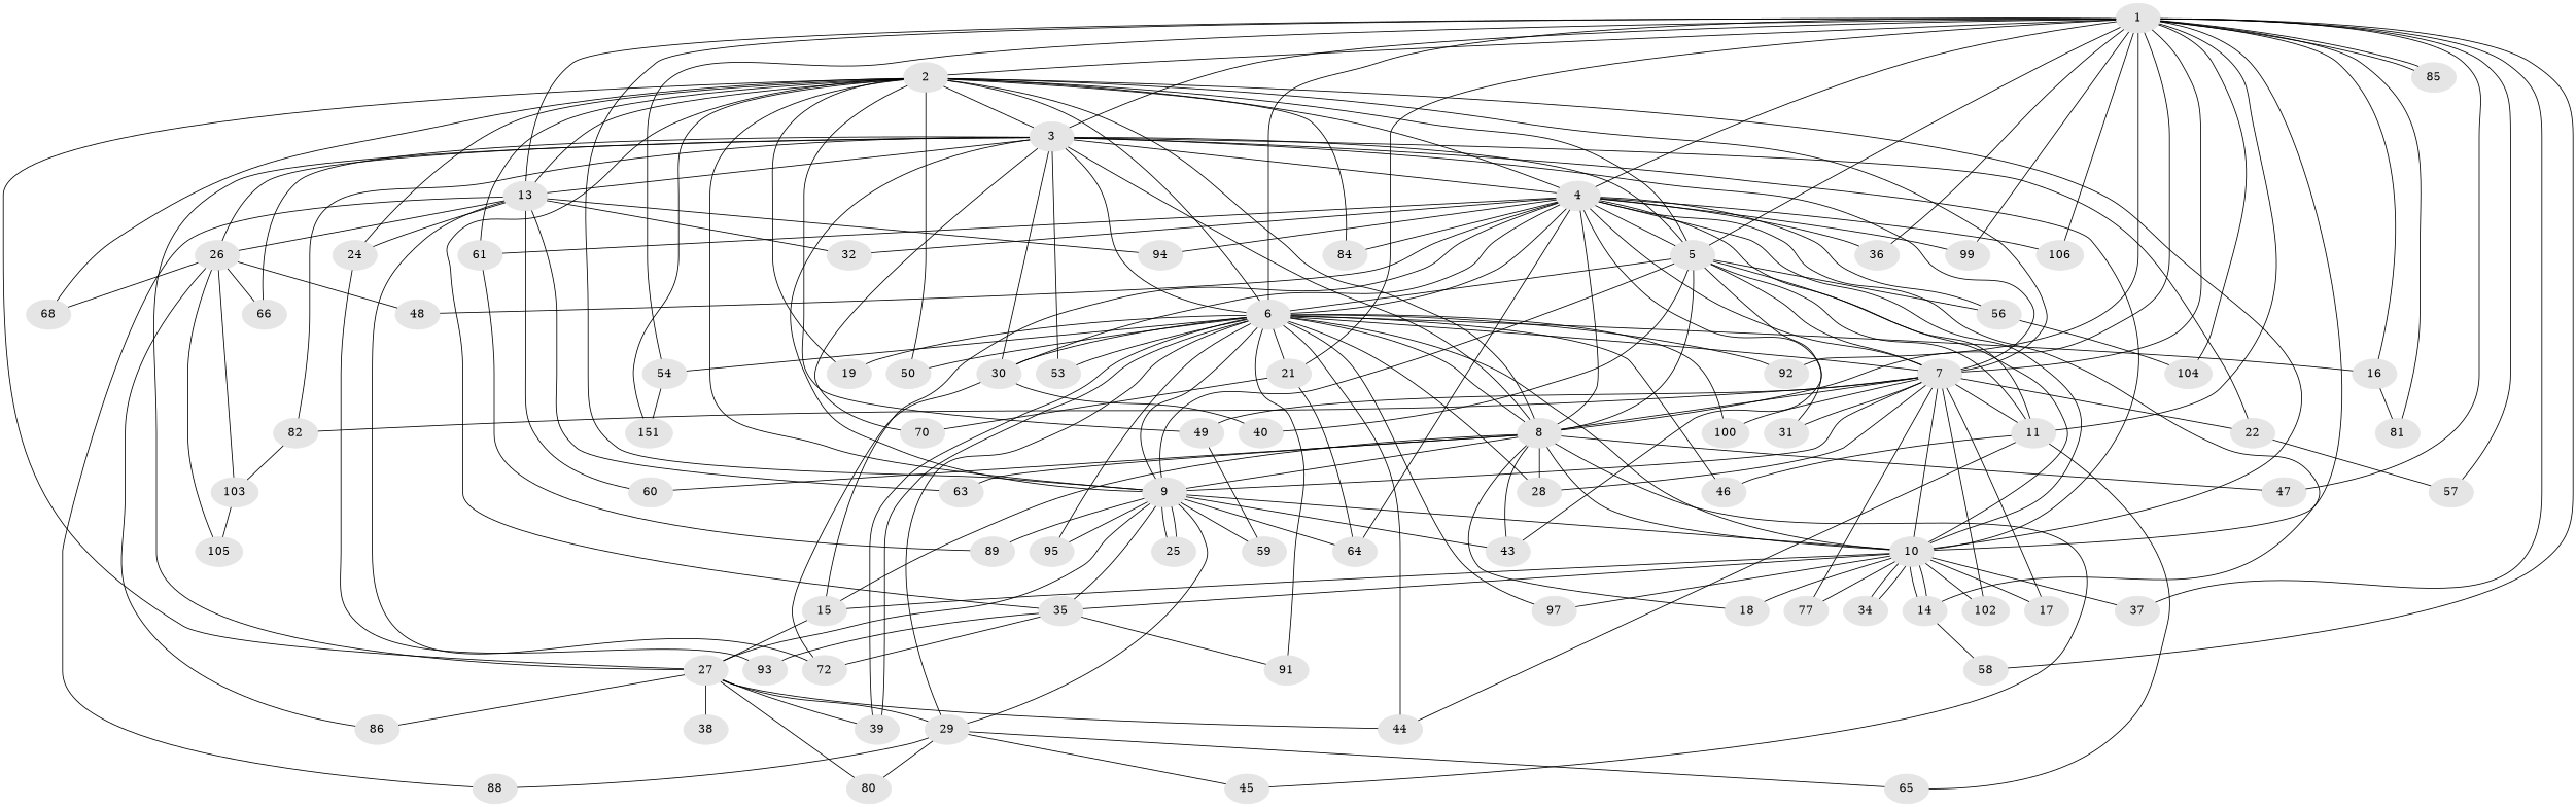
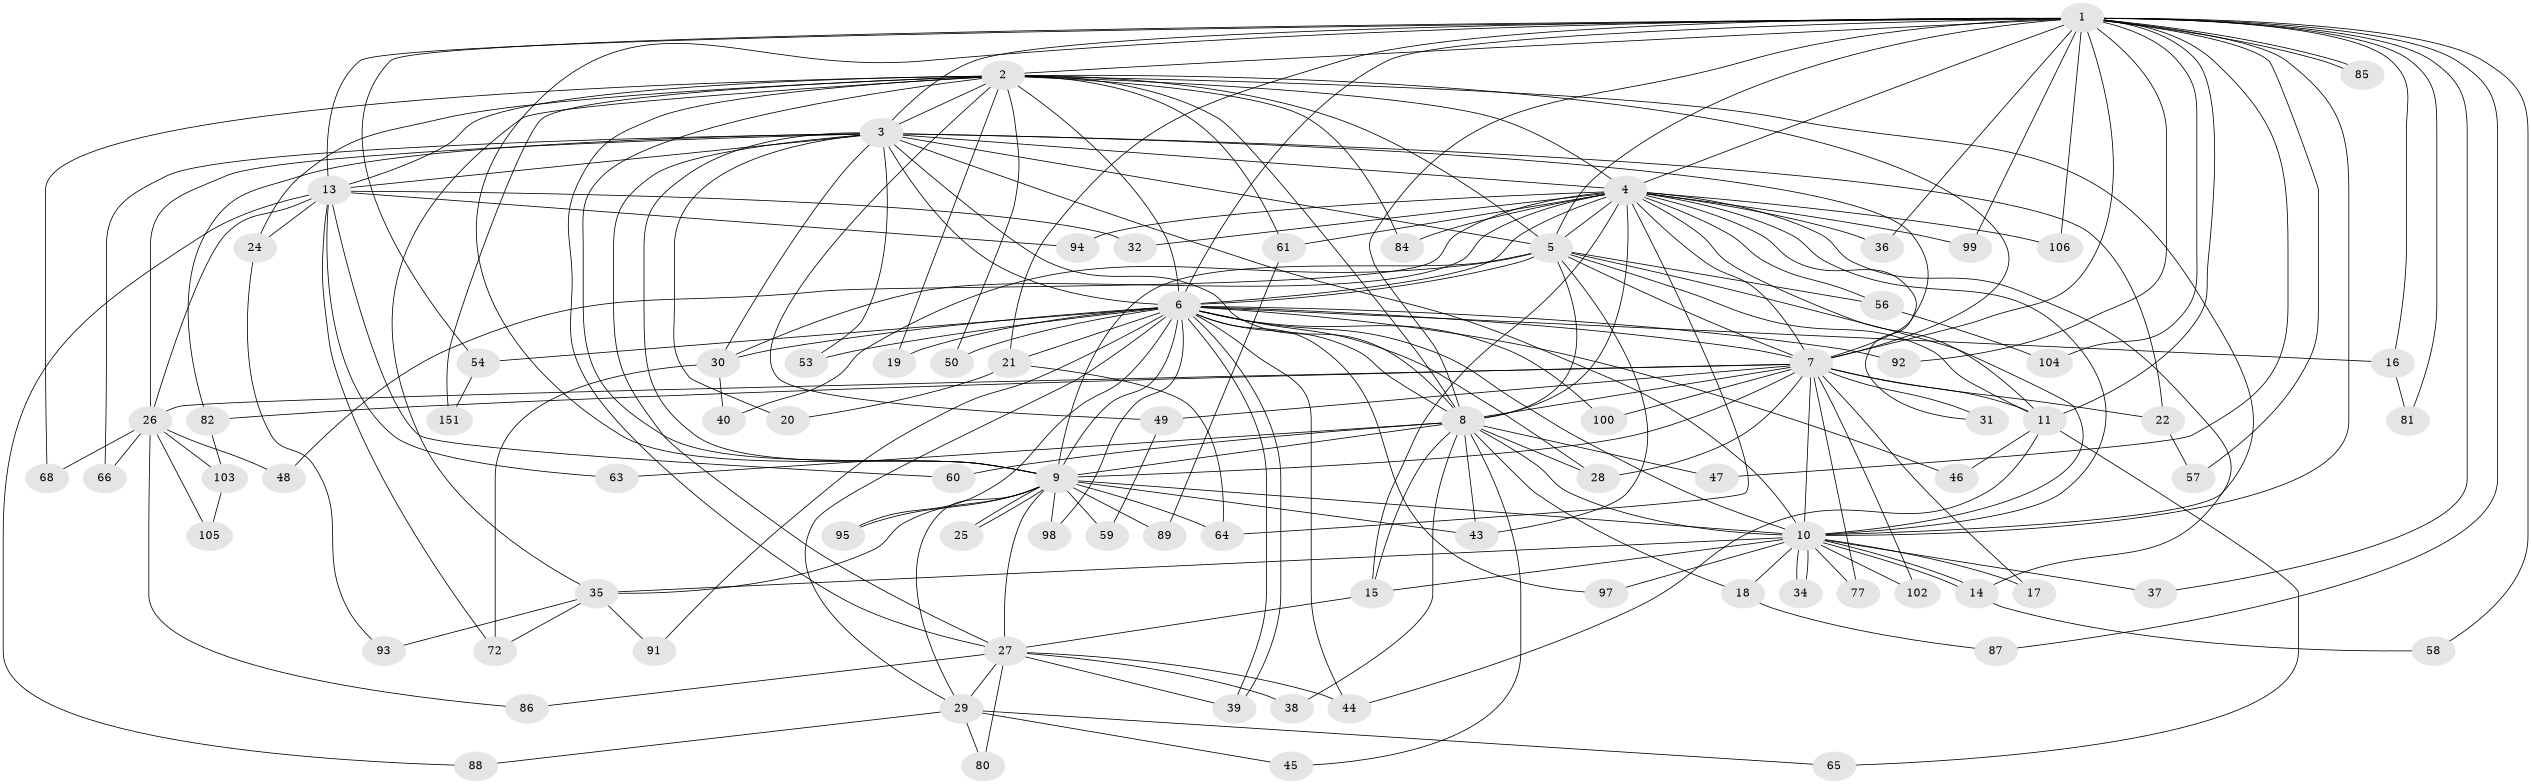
  graph {
    node [color=gray90 style=filled]
    1 [super="+23"]
    2 [super="+76"]
    3 [super="+74"]
    4 [super="+55"]
    5 [super="+71"]
    6 [super="+90"]
    7 [super="+12"]
    8 [super="+75"]
    9 [super="+20"]
    10 [super="+62"]
    11 [super="+42"]
    13 [super="+51"]
    16
    21
    36
    37
    47
    54
    57
    58
    81
    85
+   87
    92
    99
    104
    106
    19
    24
    27 [super="+33"]
    35
    49
    50
    61
    68
    84
    n37 [label=151]
    22
    26 [super="+41"]
    30
    53
    66
-   70
+   70 [label=20]
    82
    14 [super="+52"]
    15 [super="+69"]
    31
    32
    48
    56
    94
    64
    40
    43 [super="+67"]
    28 [super="+78"]
    29 [super="+96"]
    39 [super="+83"]
    44 [super="+73"]
    46
    91
    95
    97
+   98
    100
    17
    77
    102
    18
    38
    45
    60
    63
    25
    59
    89
    34
    65
    72 [super="+79"]
    88
    93
    86
    80
    103
    105
    1 -- 2
    1 -- 3
    1 -- 4
    1 -- 5
    1 -- 6
    1 -- 7
    1 -- 8
    1 -- 9 [weight=2]
    1 -- 10
    1 -- 11
    1 -- 13
    1 -- 16
    1 -- 21
    1 -- 36
    1 -- 37
    1 -- 47
    1 -- 54
    1 -- 57
    1 -- 58
    1 -- 81
    1 -- 85
    1 -- 85
+   1 -- 87
    1 -- 92
    1 -- 99
    1 -- 104
    1 -- 106
    2 -- 3 [weight=2]
    2 -- 4
    2 -- 5
    2 -- 6
    2 -- 7
    2 -- 8
    2 -- 9
    2 -- 10
    2 -- 13
    2 -- 19
    2 -- 24
    2 -- 27
    2 -- 35
    2 -- 49
    2 -- 50
    2 -- 61
    2 -- 68
    2 -- 84
    2 -- n37
    3 -- 4
    3 -- 5
    3 -- 6
    3 -- 7
    3 -- 8 [weight=2]
    3 -- 9
    3 -- 10
    3 -- 13
    3 -- 27
    3 -- 22
    3 -- 26
    3 -- 30
    3 -- 53
    3 -- 66
    3 -- 70
    3 -- 82
    4 -- 5
    4 -- 6
    4 -- 7
    4 -- 8
    4 -- 10
    4 -- 11
    4 -- 36
    4 -- 99
    4 -- 106
    4 -- 61
    4 -- 84
    4 -- 30
    4 -- 14
    4 -- 15
    4 -- 31
    4 -- 32
    4 -- 48
    4 -- 56
    4 -- 94
    4 -- 64
    5 -- 6
    5 -- 7
    5 -- 8 [weight=2]
    5 -- 9
    5 -- 10
    5 -- 11
    5 -- 56
    5 -- 40
    5 -- 43
    6 -- 7
    6 -- 8
    6 -- 9
    6 -- 10
    6 -- 16
    6 -- 21
    6 -- 54
    6 -- 92
    6 -- 19
    6 -- 50
    6 -- 30
    6 -- 53
    6 -- 28
    6 -- 29
    6 -- 39
    6 -- 39
    6 -- 44
    6 -- 46
    6 -- 91
    6 -- 95
    6 -- 97
+   6 -- 98
    6 -- 100
    7 -- 8
    7 -- 9
    7 -- 10
    7 -- 11
    7 -- 49
    7 -- 22
+   7 -- 26
    7 -- 82
    7 -- 31
    7 -- 28
    7 -- 100
    7 -- 17
    7 -- 77
    7 -- 102
    8 -- 9
    8 -- 10
    8 -- 47
    8 -- 15
    8 -- 43
    8 -- 28
    8 -- 18
+   8 -- 38
    8 -- 45
    8 -- 60
    8 -- 63
    9 -- 10 [weight=2]
    9 -- 27
    9 -- 35
    9 -- 64
    9 -- 43
    9 -- 29
    9 -- 95
+   9 -- 98
    9 -- 25
    9 -- 25
    9 -- 59
    9 -- 89
    10 -- 37
    10 -- 35
    10 -- 14
    10 -- 14
    10 -- 15
    10 -- 97
    10 -- 17
    10 -- 77
    10 -- 102
    10 -- 18
    10 -- 34
    10 -- 34
    11 -- 44
    11 -- 46
    11 -- 65
    13 -- 24
    13 -- 26
    13 -- 32
    13 -- 94
    13 -- 60
    13 -- 63
    13 -- 72
    13 -- 88
    16 -- 81
    21 -- 70
    21 -- 64
    54 -- n37
    24 -- 93
    27 -- 29
    27 -- 39
    27 -- 44
    27 -- 38
    27 -- 86
    27 -- 80
    35 -- 91
    35 -- 72
    35 -- 93
    49 -- 59
    61 -- 89
    22 -- 57
    26 -- 68
    26 -- 66
    26 -- 48
    26 -- 86
    26 -- 103
    26 -- 105
    30 -- 40
    30 -- 72
    82 -- 103
    14 -- 58
    15 -- 27
    56 -- 104
    29 -- 45
    29 -- 65
    29 -- 88
    29 -- 80
+   18 -- 87
    103 -- 105
  }
